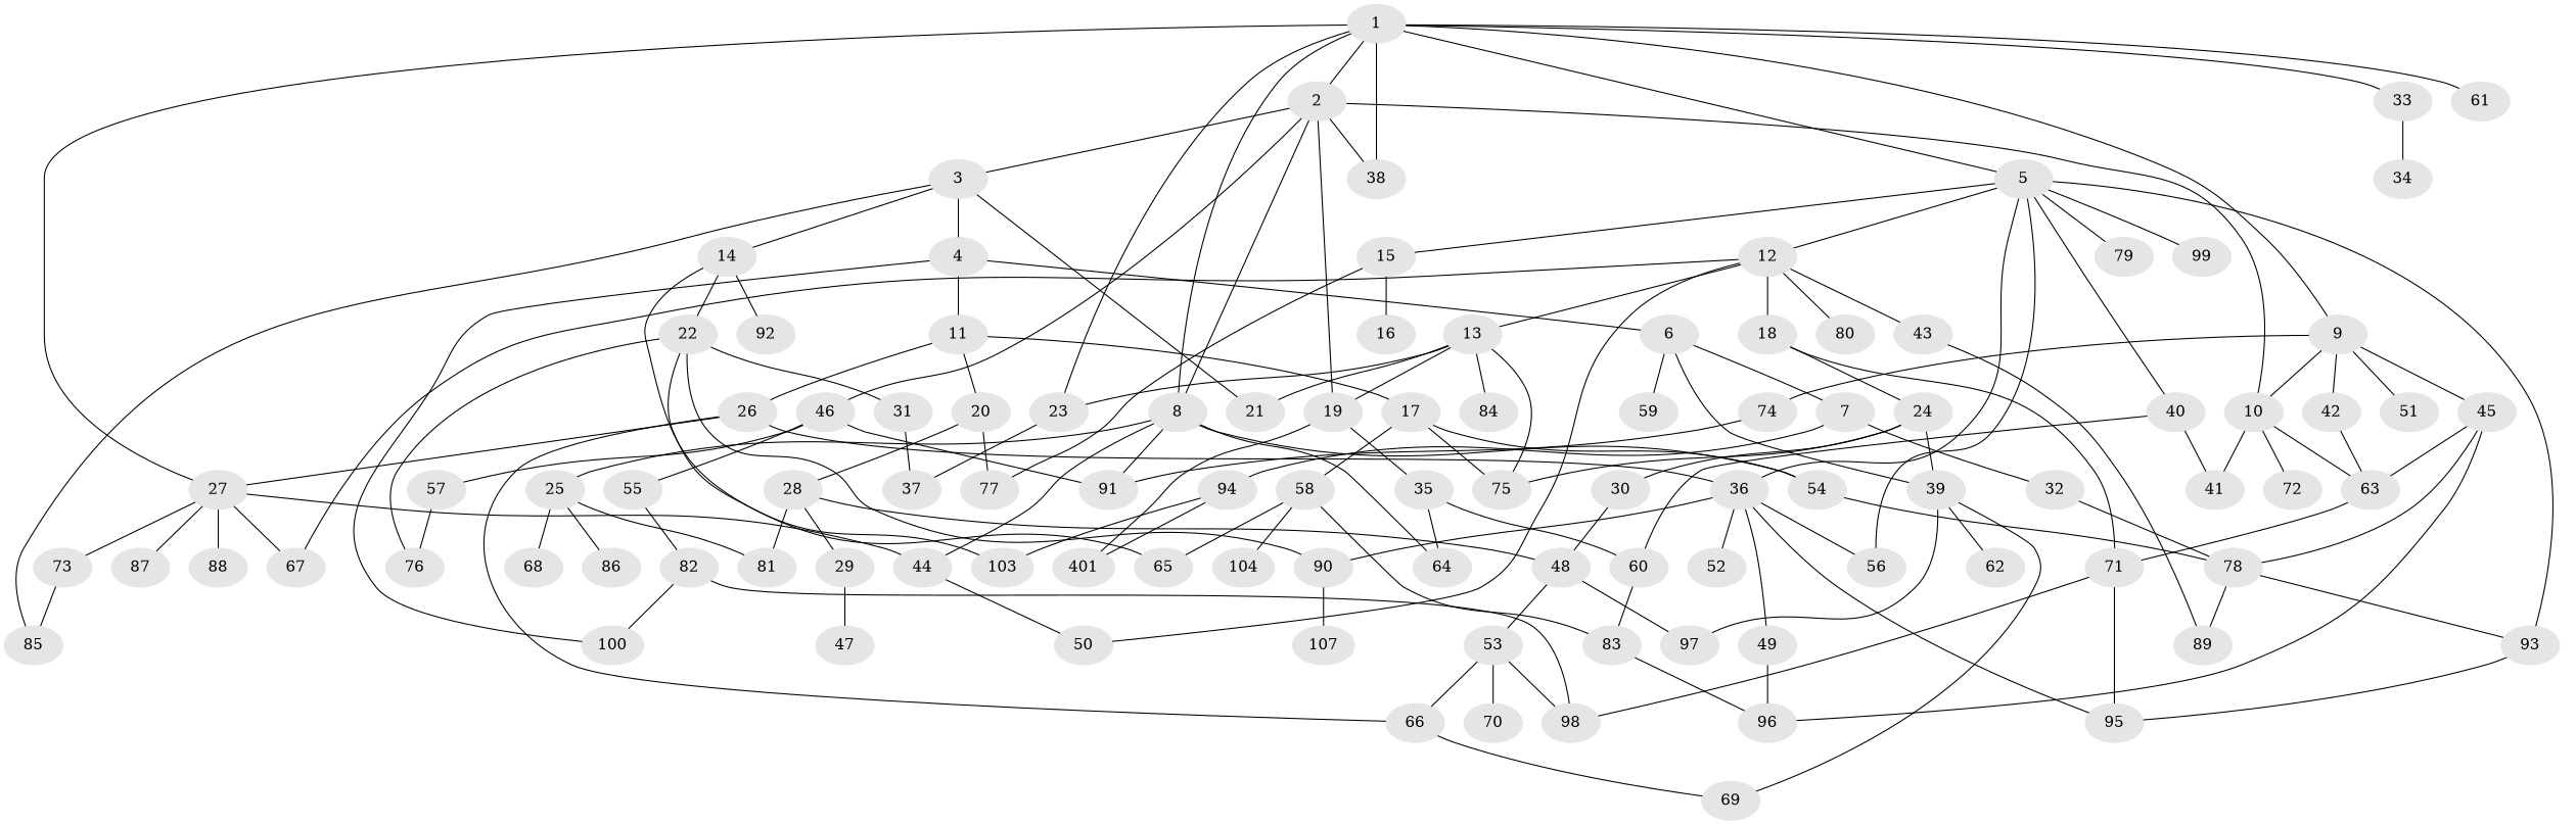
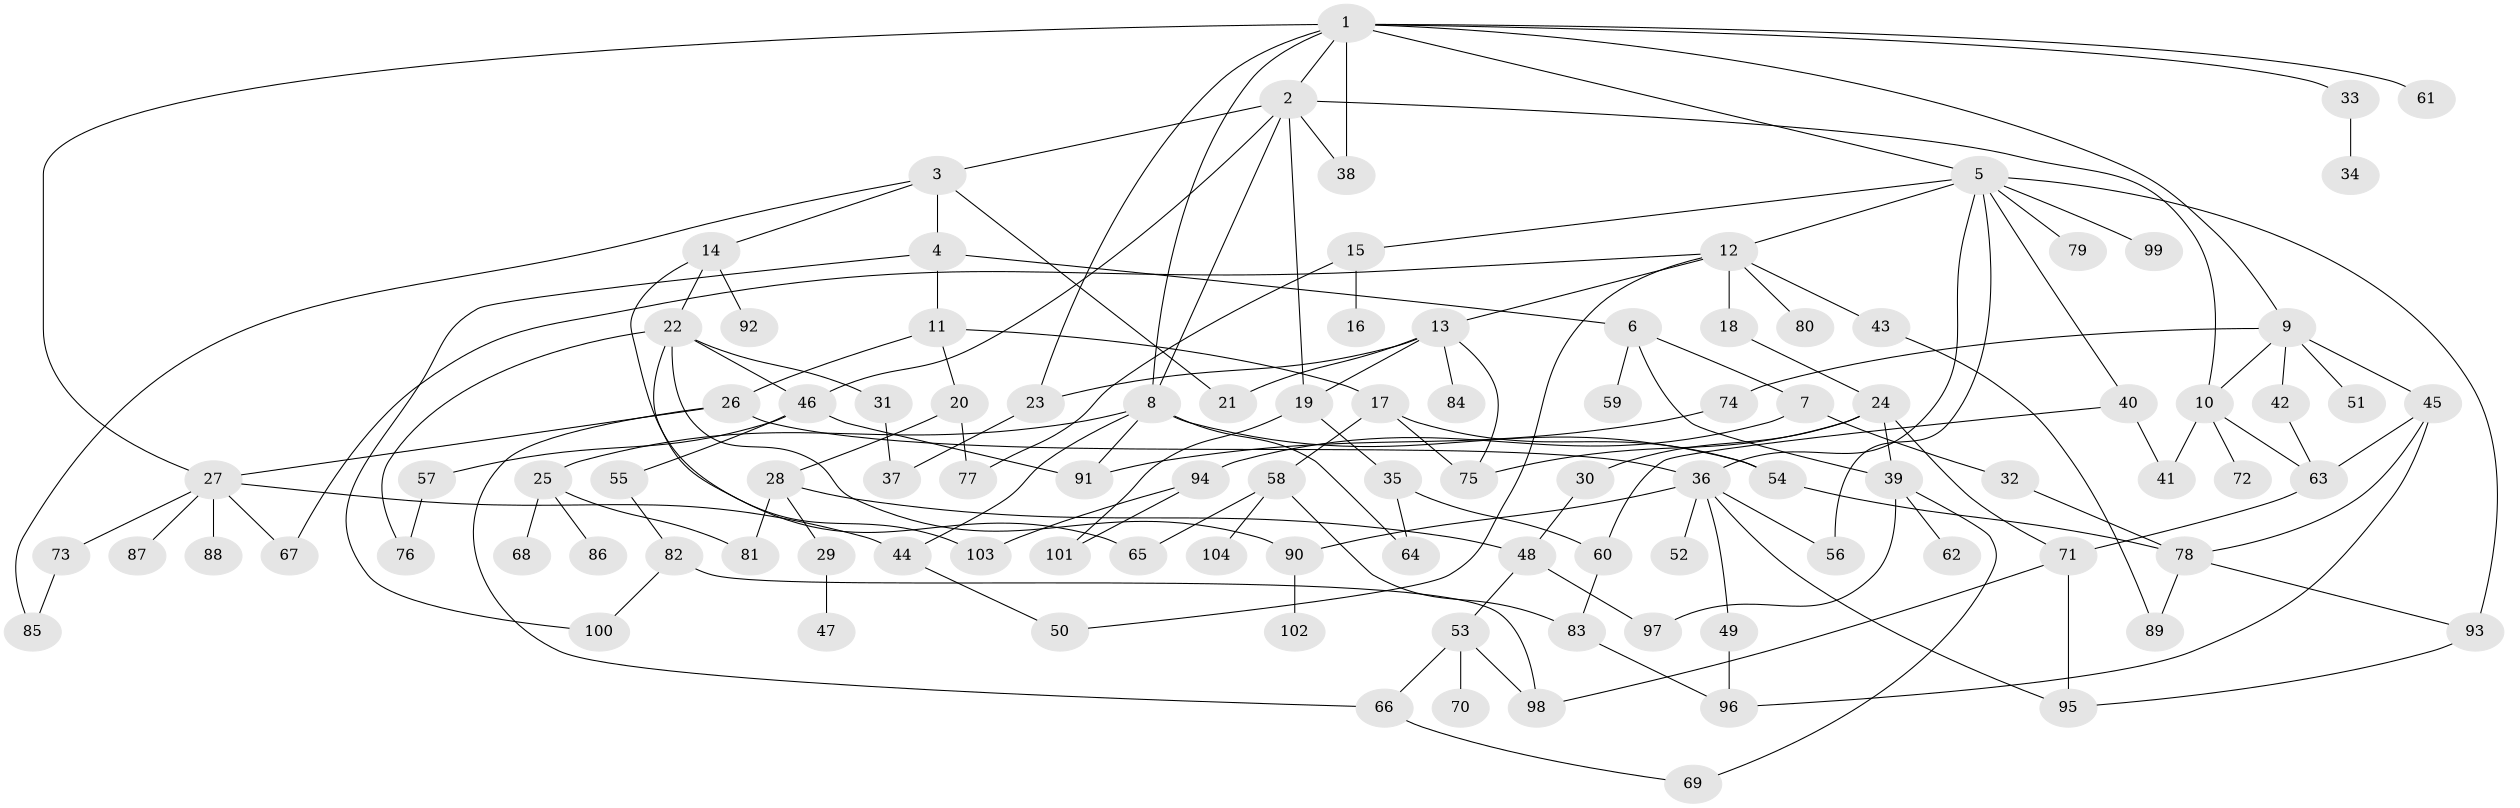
  graph {
    node [color=gray90 style=filled]
    1
    2
    5
    8
    9
    23
    27
    33
    38
    61
    3
    10
    19
    46
    12
    15
    36
    40
    56
    79
    93
    99
    25
    44
    54
    64
    91
    42
    45
    51
    74
    37
    67
    73
    87
    88
    34
    4
    14
    21
    85
    41
    63
    72
    35
-   101 [label=401]
+   101
    55
    57
    6
    11
    100
    22
    65
    92
    7
    39
    59
    17
    20
    26
    13
    18
    43
    50
    80
    16
    77
    90
    49
    52
    95
    60
    32
    94
    62
    69
    97
    78
    103
    68
    81
    86
    96
    71
    75
    58
    28
    66
    84
    24
    89
    31
    76
    83
    104
    30
    98
    29
    48
-   102 [label=107]
+   102
    47
    53
    82
    70
    1 -- 2
    1 -- 5
    1 -- 8
    1 -- 9
    1 -- 23
    1 -- 27
    1 -- 33
    1 -- 38
    1 -- 61
    2 -- 8
    2 -- 38
    2 -- 3
    2 -- 10
    2 -- 19
    2 -- 46
    5 -- 12
    5 -- 15
    5 -- 36
    5 -- 40
    5 -- 56
    5 -- 79
    5 -- 93
    5 -- 99
    8 -- 25
    8 -- 44
    8 -- 54
    8 -- 64
    8 -- 91
    9 -- 10
    9 -- 42
    9 -- 45
    9 -- 51
    9 -- 74
    23 -- 37
    27 -- 44
    27 -- 67
    27 -- 73
    27 -- 87
    27 -- 88
    33 -- 34
    3 -- 4
    3 -- 14
    3 -- 21
    3 -- 85
    10 -- 41
    10 -- 63
    10 -- 72
    19 -- 35
    19 -- 101
    46 -- 91
    46 -- 55
    46 -- 57
    12 -- 67
    12 -- 13
    12 -- 18
    12 -- 43
    12 -- 50
    12 -- 80
    15 -- 16
    15 -- 77
    36 -- 56
    36 -- 90
    36 -- 49
    36 -- 52
    36 -- 95
    40 -- 41
    40 -- 60
    93 -- 95
    25 -- 68
    25 -- 81
    25 -- 86
    44 -- 50
    54 -- 78
    42 -- 63
    45 -- 63
    45 -- 78
    45 -- 96
    74 -- 91
    73 -- 85
    4 -- 6
    4 -- 11
    4 -- 100
    14 -- 22
    14 -- 65
    14 -- 92
    63 -- 71
    35 -- 64
    35 -- 60
    55 -- 82
    57 -- 76
    6 -- 7
    6 -- 39
    6 -- 59
    11 -- 17
    11 -- 20
    11 -- 26
+   22 -- 46
    22 -- 90
    22 -- 103
    22 -- 31
    22 -- 76
    7 -- 32
    7 -- 94
    39 -- 62
    39 -- 69
    39 -- 97
    17 -- 54
    17 -- 75
    17 -- 58
    20 -- 77
    20 -- 28
    26 -- 27
    26 -- 36
    26 -- 66
    13 -- 23
    13 -- 19
    13 -- 21
    13 -- 75
    13 -- 84
-   18 -- 71
+   24 -- 71
    18 -- 24
    43 -- 89
    90 -- 102
    49 -- 96
    60 -- 83
    32 -- 78
    94 -- 101
    94 -- 103
    78 -- 93
    78 -- 89
    71 -- 95
    71 -- 98
    58 -- 65
    58 -- 83
    58 -- 104
    28 -- 81
    28 -- 29
    28 -- 48
    66 -- 69
    24 -- 39
    24 -- 75
    24 -- 30
    31 -- 37
    83 -- 96
    30 -- 48
    29 -- 47
    48 -- 97
    48 -- 53
    53 -- 66
    53 -- 98
    53 -- 70
    82 -- 100
    82 -- 98
  }
